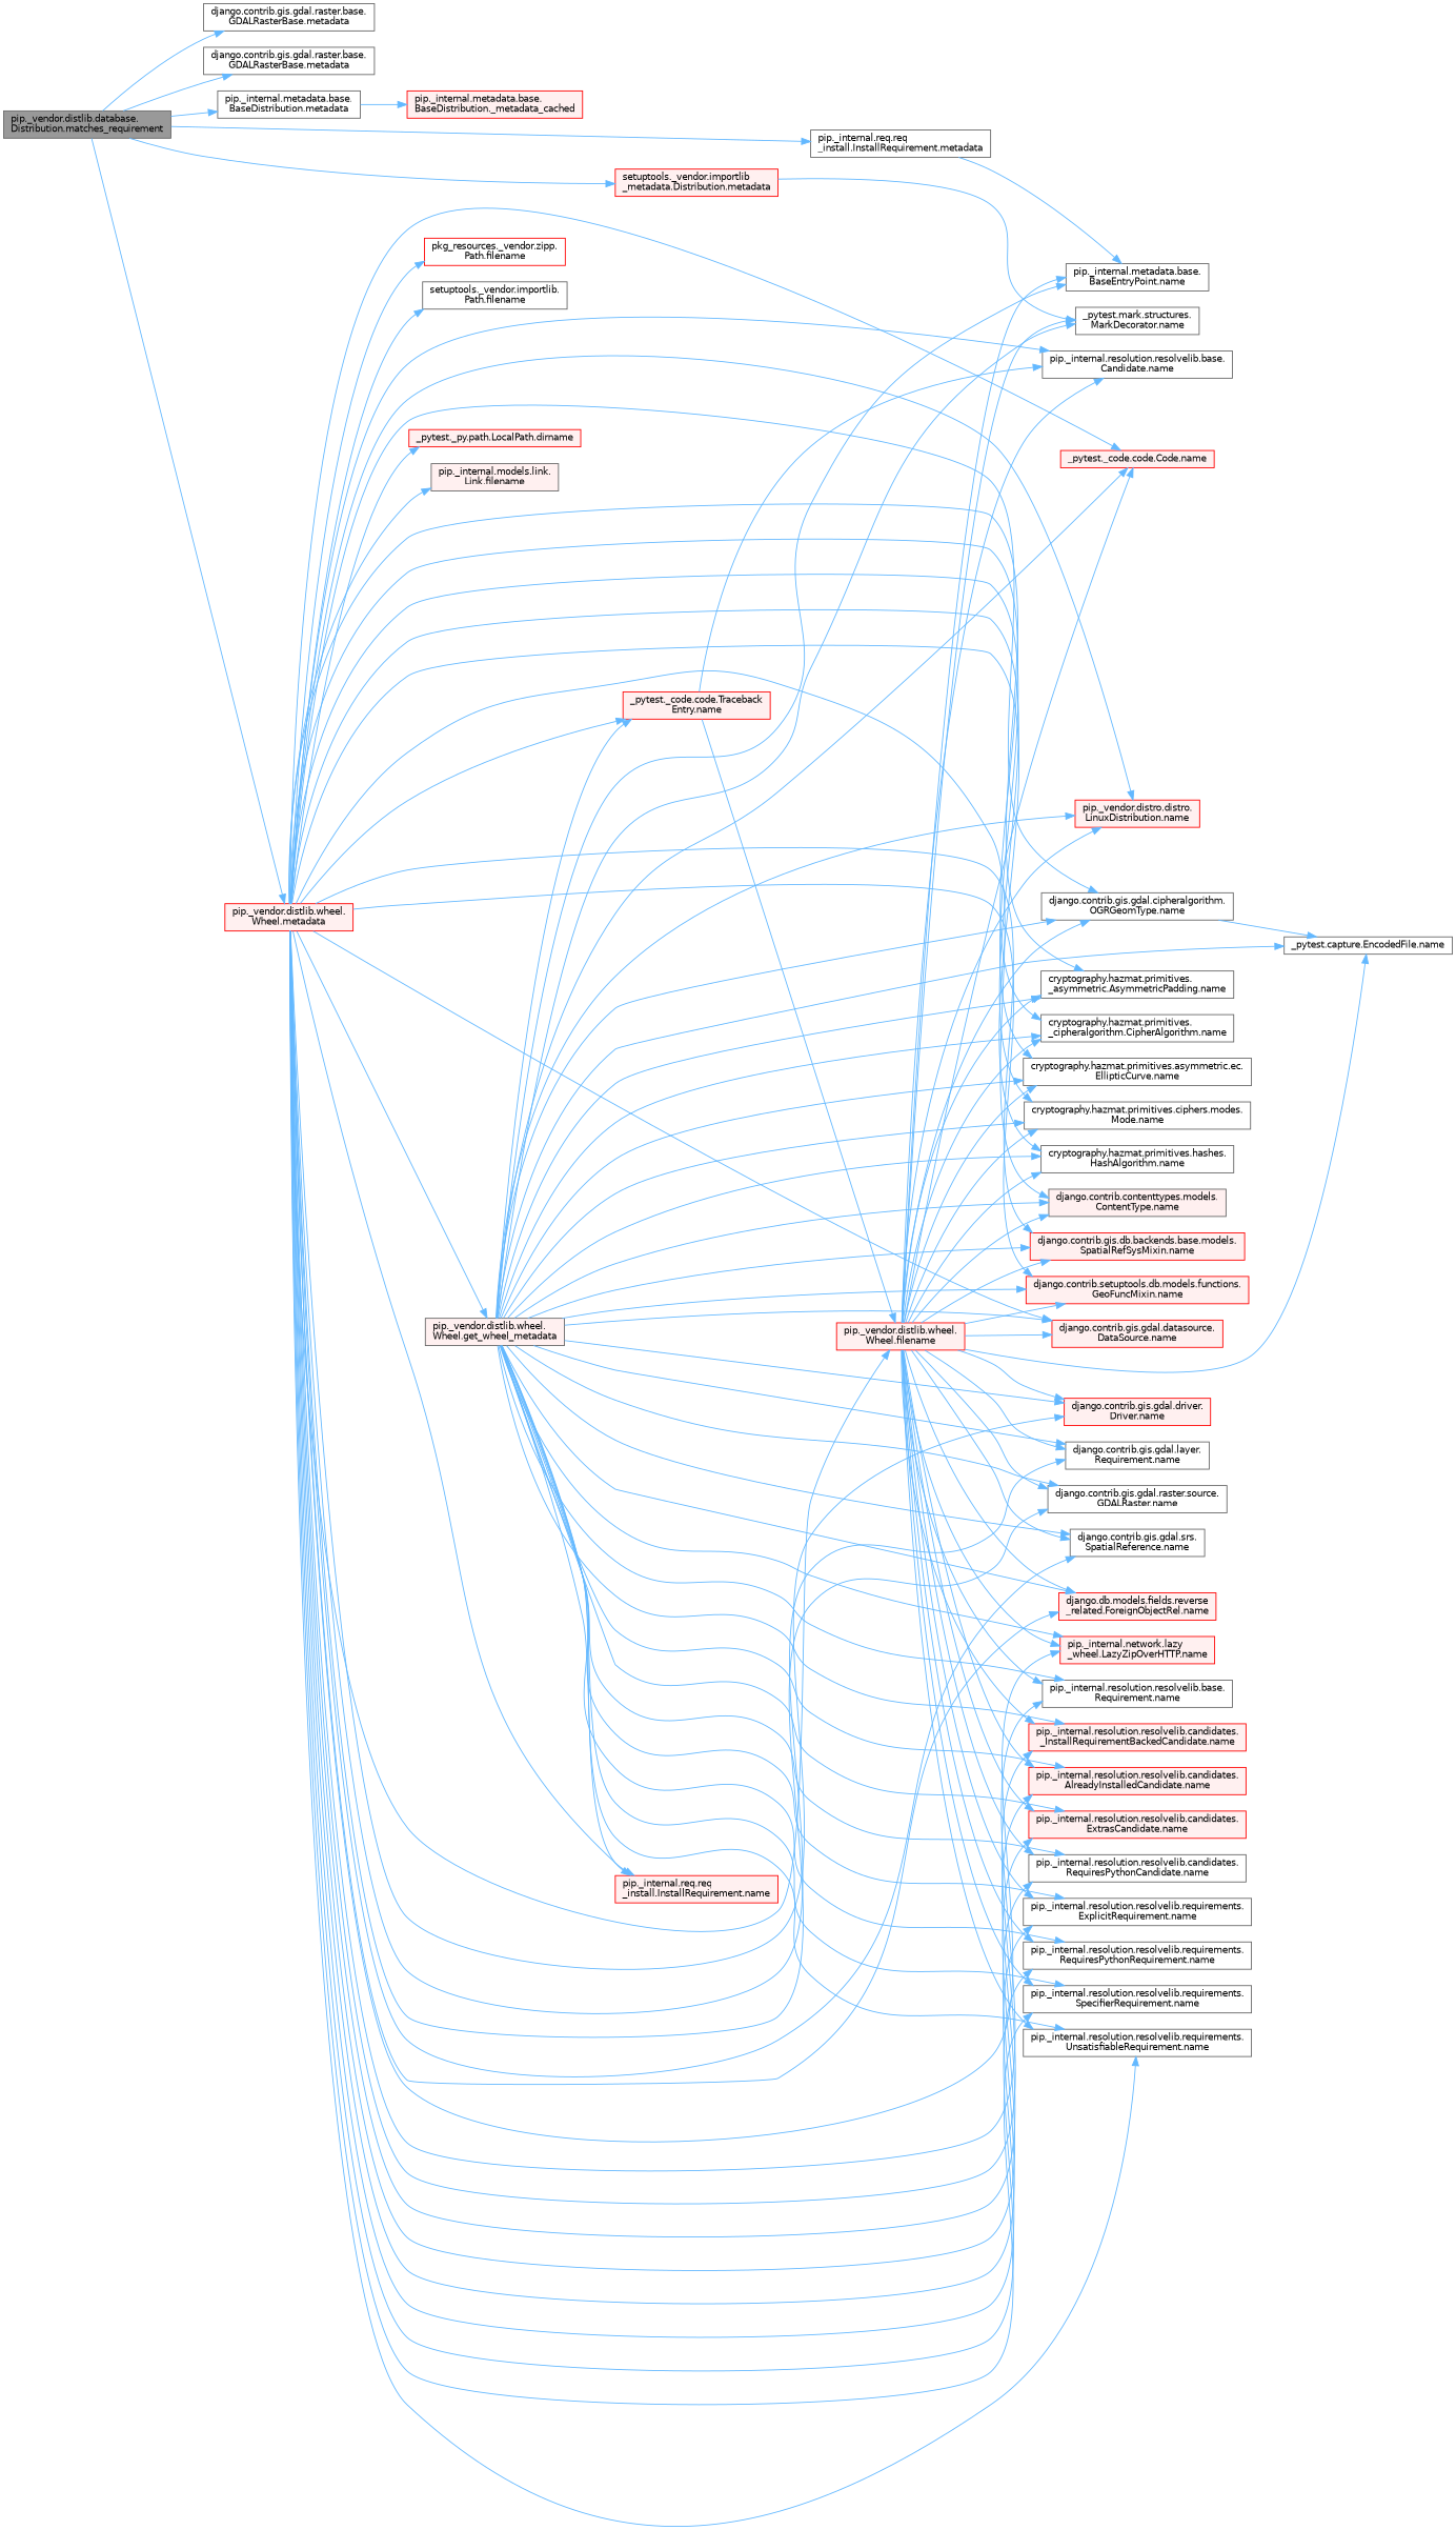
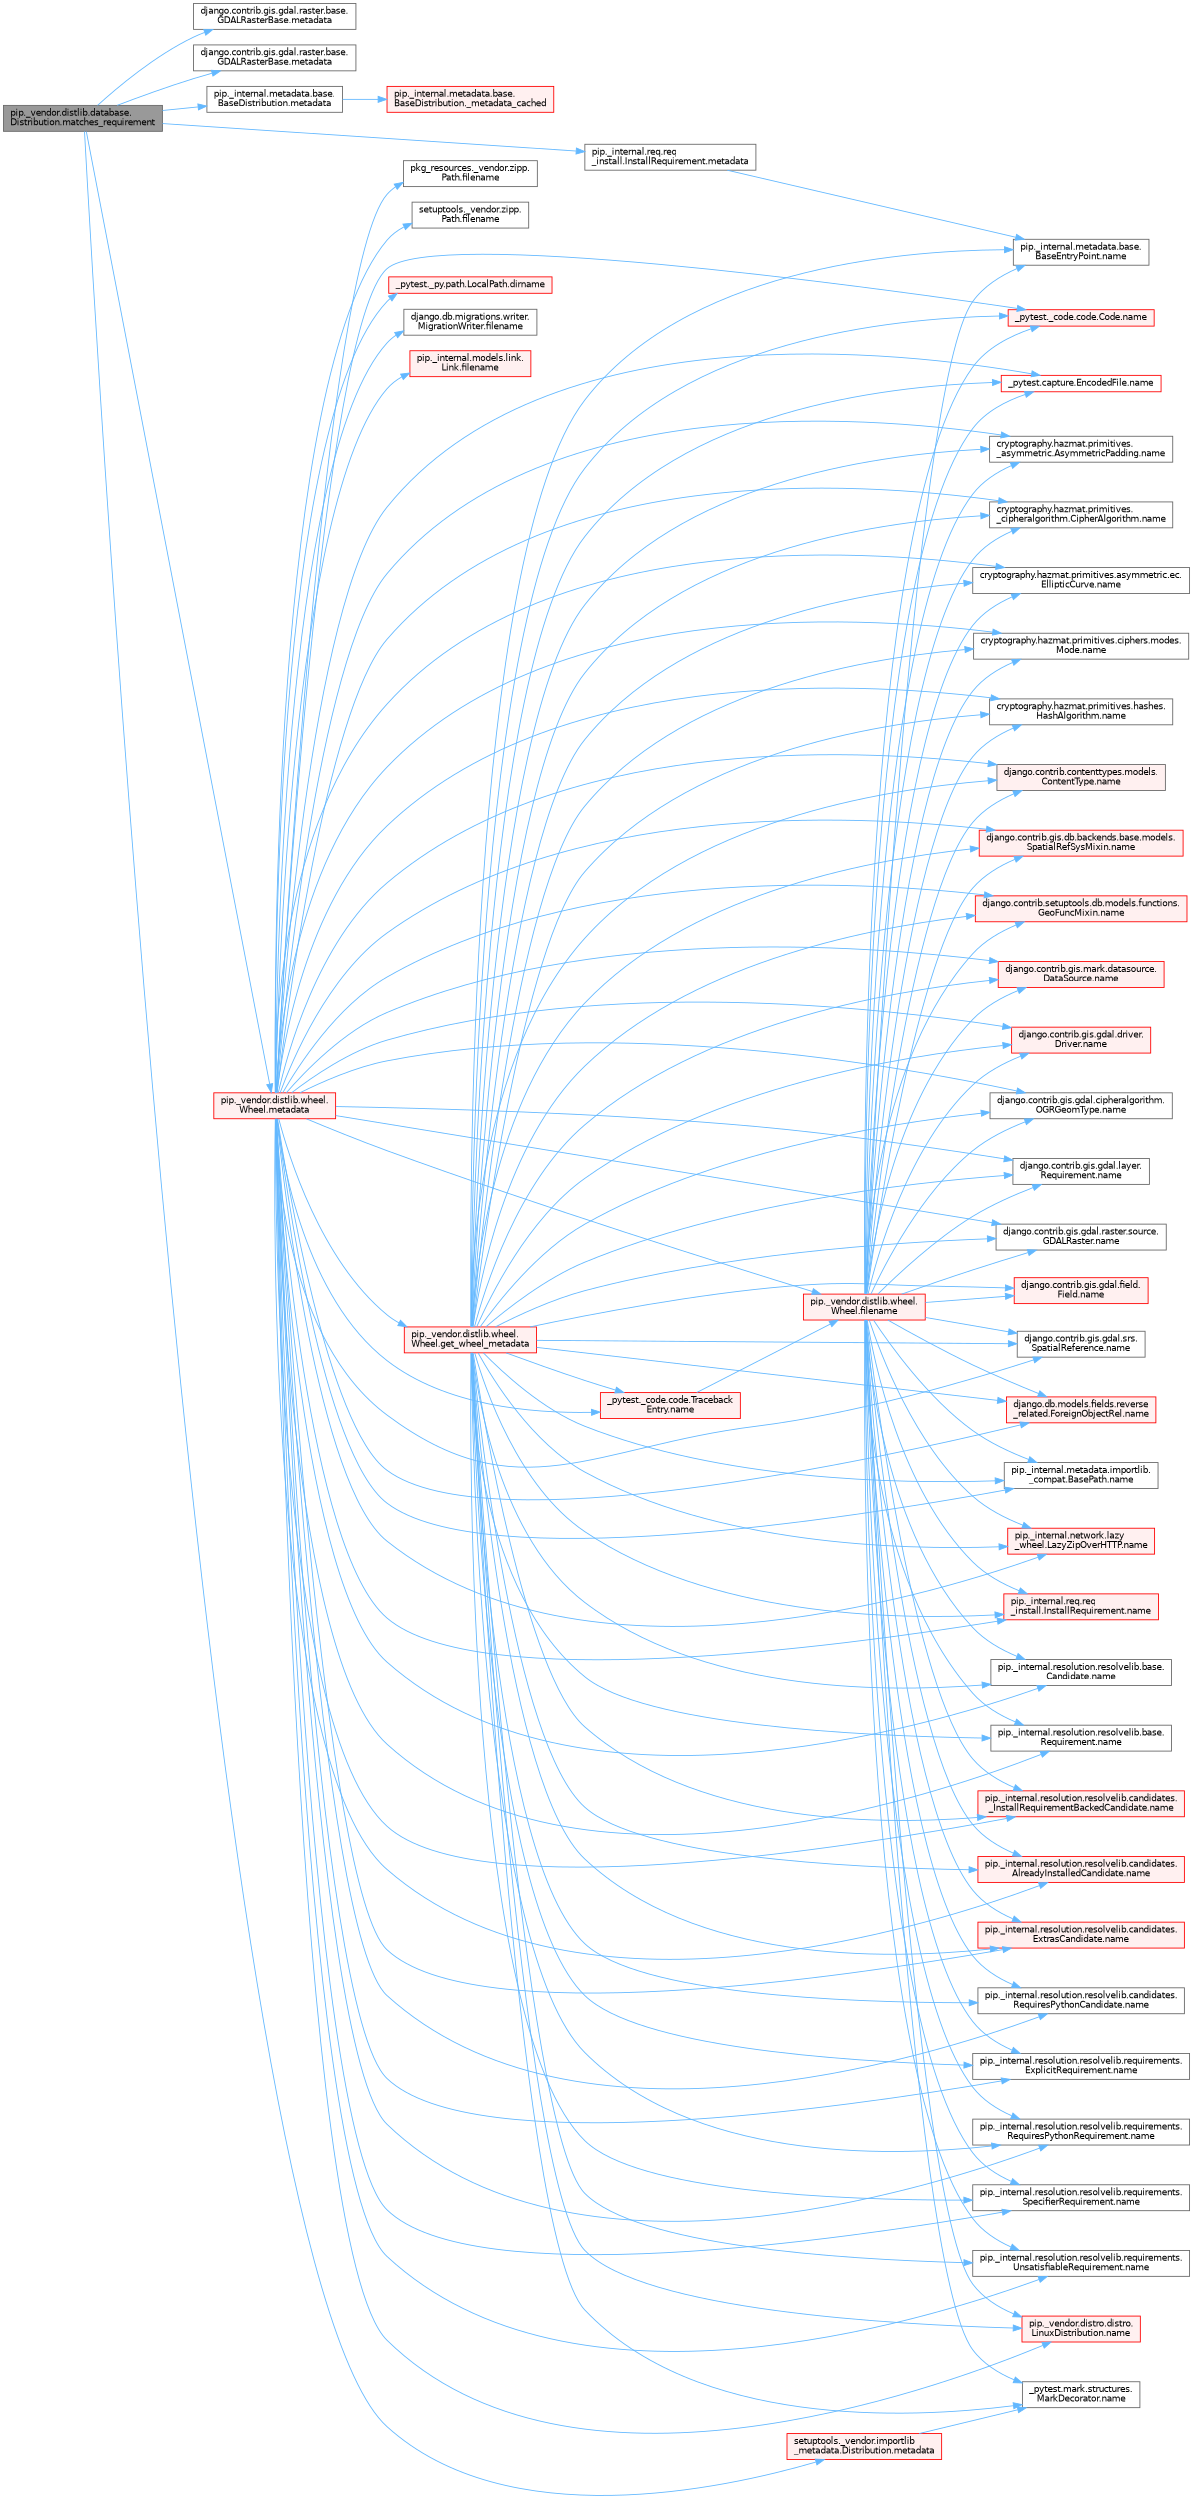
  digraph {
    rankdir=LR
    node [color=grey40 fillcolor=white fontname=Helvetica fontsize=10 shape=box style=filled]
    edge [color=steelblue1 fontname=Helvetica fontsize=10 labelfontname=Helvetica labelfontsize=10 style=solid]
    n1 [color=gray40 fillcolor=grey60 fontcolor=black height=0.2 label="pip._vendor.distlib.database.\lDistribution.matches_requirement" width=0.4]
    n2 [height=0.2 label="django.contrib.gis.gdal.raster.base.\lGDALRasterBase.metadata" width=0.4]
    n3 [height=0.2 label="django.contrib.gis.gdal.raster.base.\lGDALRasterBase.metadata" width=0.4]
    n4 [height=0.2 label="pip._internal.metadata.base.\lBaseDistribution.metadata" width=0.4]
    n5 [height=0.2 label="pip._internal.req.req\l_install.InstallRequirement.metadata" width=0.4]
    n6 [color=red fillcolor="#FFF0F0" height=0.2 label="pip._vendor.distlib.wheel.\lWheel.metadata" width=0.4]
    n7 [color=red fillcolor="#FFF0F0" height=0.2 label="setuptools._vendor.importlib\l_metadata.Distribution.metadata" width=0.4]
    n8 [color=red fillcolor="#FFF0F0" height=0.2 label="pip._internal.metadata.base.\lBaseDistribution._metadata_cached" width=0.4]
    n9 [height=0.2 label="pip._internal.metadata.base.\lBaseEntryPoint.name" width=0.4]
    n10 [color=red fillcolor="#FFF0F0" height=0.2 label="_pytest._py.path.LocalPath.dirname" width=0.4]
-   n12 [fillcolor="#FFF0F0" height=0.2 label="pip._internal.models.link.\lLink.filename" width=0.4]
+   n11 [height=0.2 label="django.db.migrations.writer.\lMigrationWriter.filename" width=0.4]
+   n12 [color=red fillcolor="#FFF0F0" height=0.2 label="pip._internal.models.link.\lLink.filename" width=0.4]
    n13 [color=red fillcolor="#FFF0F0" height=0.2 label="pip._vendor.distlib.wheel.\lWheel.filename" width=0.4]
    n14 [color=red fillcolor="#FFF0F0" height=0.2 label="_pytest._code.code.Code.name" width=0.4]
    n15 [color=red fillcolor="#FFF0F0" height=0.2 label="_pytest._code.code.Traceback\lEntry.name" width=0.4]
-   n16 [height=0.2 label="_pytest.capture.EncodedFile.name" width=0.4]
+   n16 [color=red height=0.2 label="_pytest.capture.EncodedFile.name" width=0.4]
    n17 [height=0.2 label="cryptography.hazmat.primitives.\l_asymmetric.AsymmetricPadding.name" width=0.4]
    n18 [height=0.2 label="cryptography.hazmat.primitives.\l_cipheralgorithm.CipherAlgorithm.name" width=0.4]
    n19 [height=0.2 label="cryptography.hazmat.primitives.asymmetric.ec.\lEllipticCurve.name" width=0.4]
    n20 [height=0.2 label="cryptography.hazmat.primitives.ciphers.modes.\lMode.name" width=0.4]
    n21 [height=0.2 label="cryptography.hazmat.primitives.hashes.\lHashAlgorithm.name" width=0.4]
    n22 [fillcolor="#FFF0F0" height=0.2 label="django.contrib.contenttypes.models.\lContentType.name" width=0.4]
    n23 [color=red fillcolor="#FFF0F0" height=0.2 label="django.contrib.gis.db.backends.base.models.\lSpatialRefSysMixin.name" width=0.4]
    n24 [color=red fillcolor="#FFF0F0" height=0.2 label="django.contrib.setuptools.db.models.functions.\lGeoFuncMixin.name" width=0.4]
-   n25 [color=red fillcolor="#FFF0F0" height=0.2 label="django.contrib.gis.gdal.datasource.\lDataSource.name" width=0.4]
+   n25 [color=red fillcolor="#FFF0F0" height=0.2 label="django.contrib.gis.mark.datasource.\lDataSource.name" width=0.4]
    n26 [color=red fillcolor="#FFF0F0" height=0.2 label="django.contrib.gis.gdal.driver.\lDriver.name" width=0.4]
    n27 [height=0.2 label="django.contrib.gis.gdal.cipheralgorithm.\lOGRGeomType.name" width=0.4]
    n28 [height=0.2 label="django.contrib.gis.gdal.layer.\lRequirement.name" width=0.4]
    n29 [height=0.2 label="django.contrib.gis.gdal.raster.source.\lGDALRaster.name" width=0.4]
    n30 [height=0.2 label="django.contrib.gis.gdal.srs.\lSpatialReference.name" width=0.4]
    n31 [color=red fillcolor="#FFF0F0" height=0.2 label="django.db.models.fields.reverse\l_related.ForeignObjectRel.name" width=0.4]
+   n32 [height=0.2 label="pip._internal.metadata.importlib.\l_compat.BasePath.name" width=0.4]
    n33 [color=red fillcolor="#FFF0F0" height=0.2 label="pip._internal.network.lazy\l_wheel.LazyZipOverHTTP.name" width=0.4]
    n34 [color=red fillcolor="#FFF0F0" height=0.2 label="pip._internal.req.req\l_install.InstallRequirement.name" width=0.4]
    n35 [height=0.2 label="pip._internal.resolution.resolvelib.base.\lCandidate.name" width=0.4]
    n36 [height=0.2 label="pip._internal.resolution.resolvelib.base.\lRequirement.name" width=0.4]
    n37 [color=red fillcolor="#FFF0F0" height=0.2 label="pip._internal.resolution.resolvelib.candidates.\l_InstallRequirementBackedCandidate.name" width=0.4]
    n38 [color=red fillcolor="#FFF0F0" height=0.2 label="pip._internal.resolution.resolvelib.candidates.\lAlreadyInstalledCandidate.name" width=0.4]
    n39 [color=red fillcolor="#FFF0F0" height=0.2 label="pip._internal.resolution.resolvelib.candidates.\lExtrasCandidate.name" width=0.4]
    n40 [height=0.2 label="pip._internal.resolution.resolvelib.candidates.\lRequiresPythonCandidate.name" width=0.4]
    n41 [height=0.2 label="pip._internal.resolution.resolvelib.requirements.\lExplicitRequirement.name" width=0.4]
    n42 [height=0.2 label="pip._internal.resolution.resolvelib.requirements.\lRequiresPythonRequirement.name" width=0.4]
    n43 [height=0.2 label="pip._internal.resolution.resolvelib.requirements.\lSpecifierRequirement.name" width=0.4]
    n44 [height=0.2 label="pip._internal.resolution.resolvelib.requirements.\lUnsatisfiableRequirement.name" width=0.4]
    n45 [color=red fillcolor="#FFF0F0" height=0.2 label="pip._vendor.distro.distro.\lLinuxDistribution.name" width=0.4]
-   n46 [color=red height=0.2 label="pkg_resources._vendor.zipp.\lPath.filename" width=0.4]
-   n47 [height=0.2 label="setuptools._vendor.importlib.\lPath.filename" width=0.4]
-   n48 [fillcolor="#FFF0F0" height=0.2 label="pip._vendor.distlib.wheel.\lWheel.get_wheel_metadata" width=0.4]
+   n46 [height=0.2 label="pkg_resources._vendor.zipp.\lPath.filename" width=0.4]
+   n47 [height=0.2 label="setuptools._vendor.zipp.\lPath.filename" width=0.4]
+   n48 [color=red fillcolor="#FFF0F0" height=0.2 label="pip._vendor.distlib.wheel.\lWheel.get_wheel_metadata" width=0.4]
    n49 [height=0.2 label="_pytest.mark.structures.\lMarkDecorator.name" width=0.4]
+   n50 [color=red fillcolor="#FFF0F0" height=0.2 label="django.contrib.gis.gdal.field.\lField.name" width=0.4]
    n1 -> n2
    n1 -> n3
    n1 -> n4
    n1 -> n5
    n1 -> n6
    n1 -> n7
    n4 -> n8
    n5 -> n9
    n6 -> n10
+   n6 -> n11
    n6 -> n12
    n6 -> n13
    n6 -> n14
    n6 -> n15
-   n27 -> n16
+   n6 -> n16
    n6 -> n17
    n6 -> n18
    n6 -> n19
    n6 -> n20
    n6 -> n21
    n6 -> n22
    n6 -> n23
    n6 -> n24
    n6 -> n25
    n6 -> n26
    n6 -> n27
    n6 -> n28
    n6 -> n29
    n6 -> n30
    n6 -> n31
+   n6 -> n32
    n6 -> n33
    n6 -> n34
    n6 -> n35
    n6 -> n36
    n6 -> n37
    n6 -> n38
    n6 -> n39
    n6 -> n40
    n6 -> n41
    n6 -> n42
    n6 -> n43
    n6 -> n44
    n6 -> n45
    n6 -> n46
    n6 -> n47
    n6 -> n48
    n7 -> n49
    n13 -> n9
    n13 -> n14
    n13 -> n16
    n13 -> n17
    n13 -> n18
    n13 -> n19
    n13 -> n20
    n13 -> n21
    n13 -> n22
    n13 -> n23
    n13 -> n24
    n13 -> n25
    n13 -> n26
    n13 -> n27
    n13 -> n28
    n13 -> n29
    n13 -> n30
    n13 -> n31
+   n13 -> n32
    n13 -> n33
+   n13 -> n34
    n13 -> n35
    n13 -> n36
    n13 -> n37
    n13 -> n38
    n13 -> n39
    n13 -> n40
    n13 -> n41
    n13 -> n42
    n13 -> n43
    n13 -> n44
    n13 -> n45
    n13 -> n49
+   n13 -> n50
    n15 -> n13
    n48 -> n9
    n48 -> n14
    n48 -> n15
    n48 -> n16
    n48 -> n17
    n48 -> n18
    n48 -> n19
    n48 -> n20
    n48 -> n21
    n48 -> n22
    n48 -> n23
    n48 -> n24
    n48 -> n25
    n48 -> n26
    n48 -> n27
    n48 -> n28
    n48 -> n29
    n48 -> n30
    n48 -> n31
+   n48 -> n32
    n48 -> n33
    n48 -> n34
-   n15 -> n35
+   n48 -> n35
    n48 -> n36
    n48 -> n37
    n48 -> n38
    n48 -> n39
    n48 -> n40
    n48 -> n41
    n48 -> n42
    n48 -> n43
    n48 -> n44
    n48 -> n45
    n48 -> n49
+   n48 -> n50
  }
